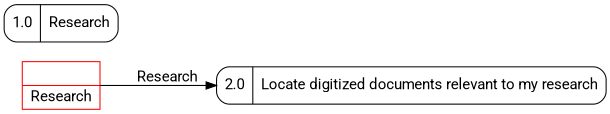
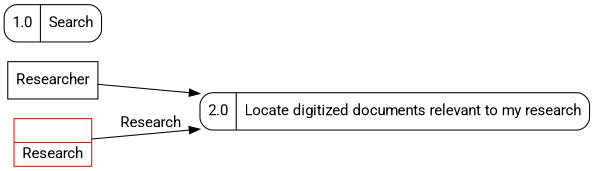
  digraph {
    fontname=Roboto
    rankdir=LR
    node [fontname=Roboto shape=Mrecord]
    edge [fontname=Roboto]
+   n1 [label=Researcher shape=box]
    n2 [label="{<f0> 2.0|<f1> Locate digitized documents relevant to my research }"]
-   n3 [label="{<f0> 1.0|<f1> Research }"]
+   n3 [label="{<f0> 1.0|<f1> Search }"]
    n4 [color=red label="<f0>  |<f1> Research " shape=record]
+   n1 -> n2
    n4 -> n2 [label=Research]
  }
